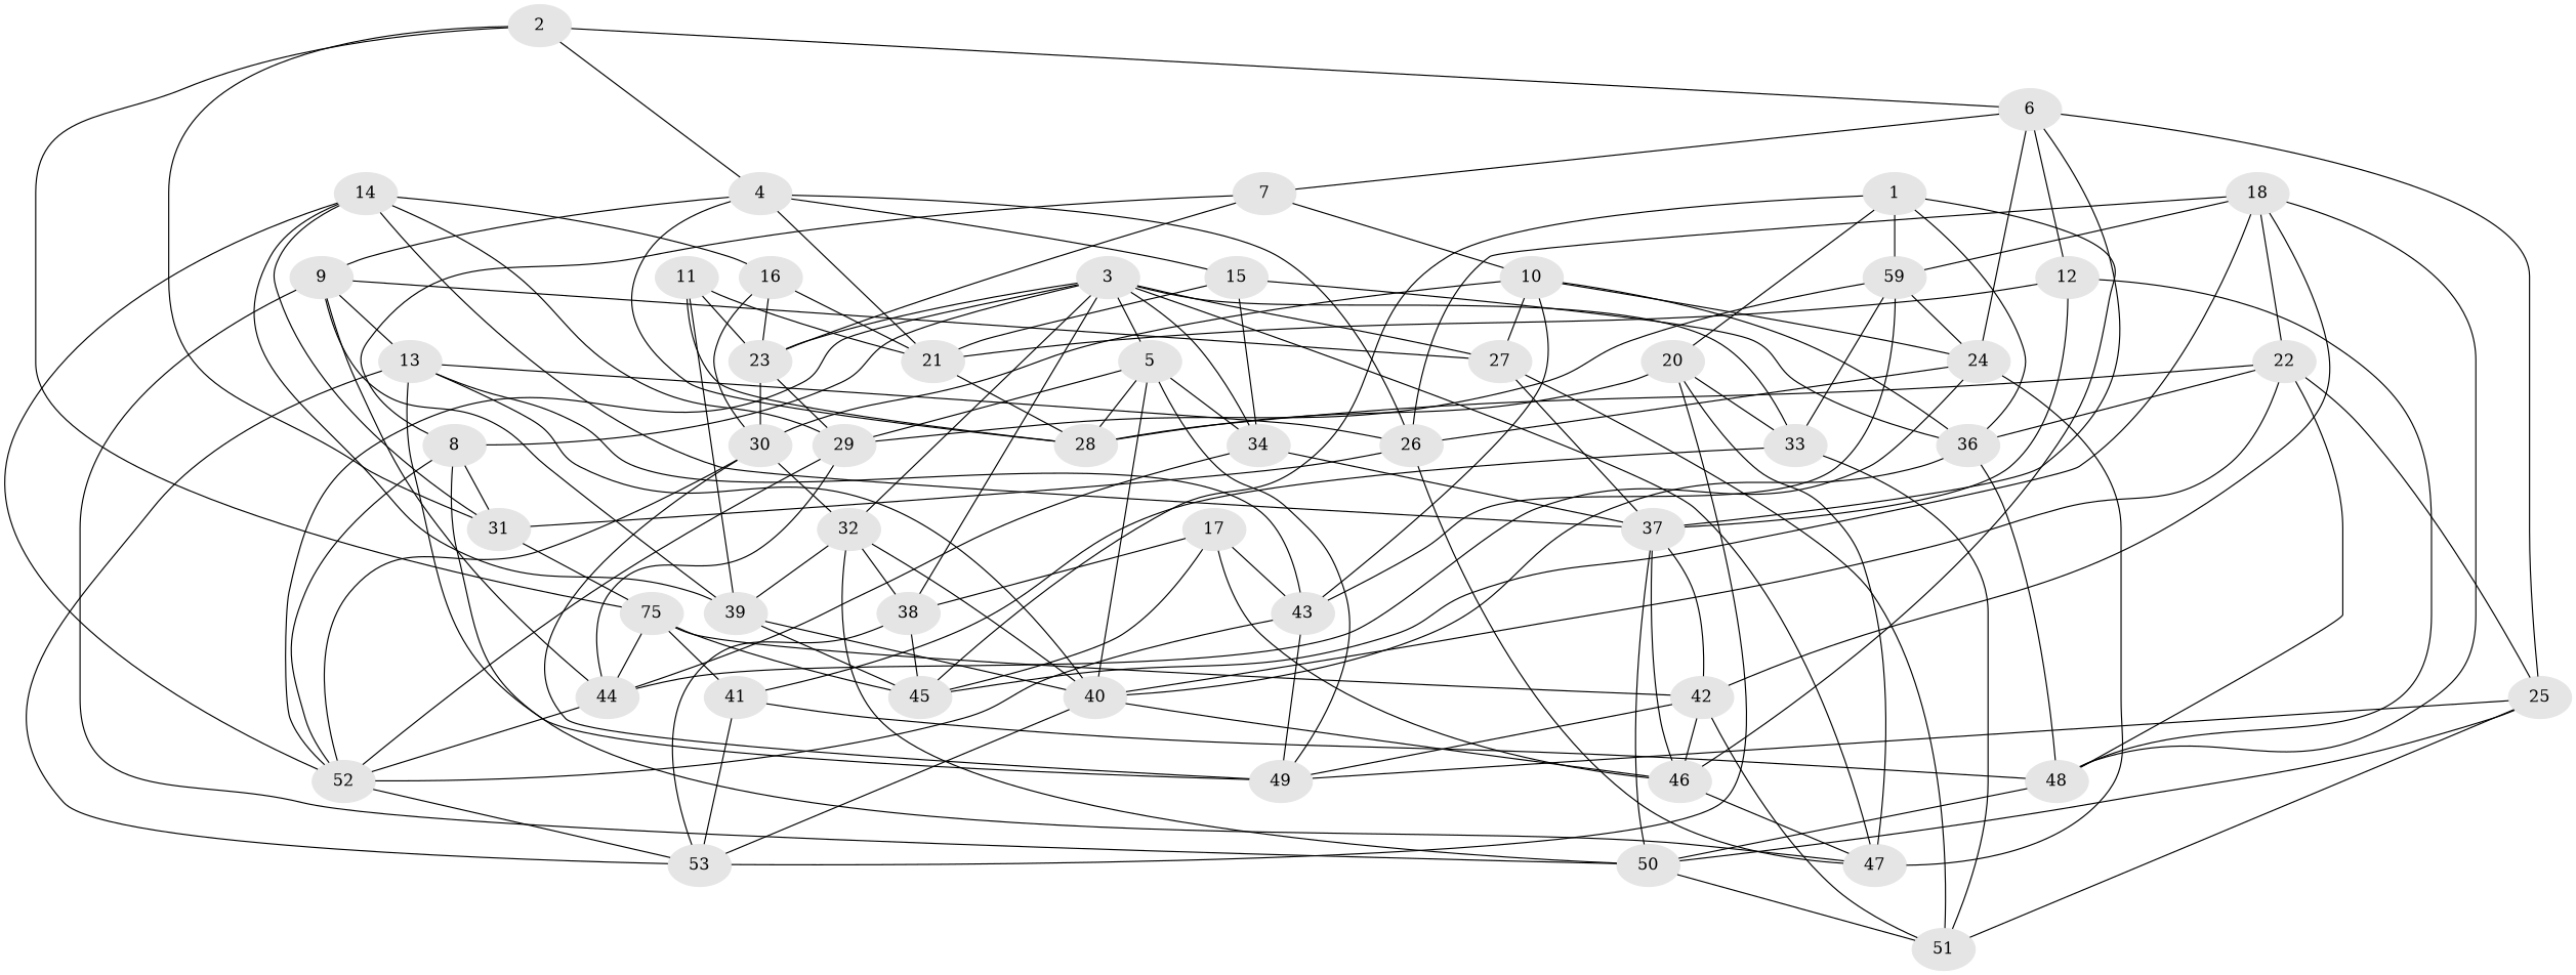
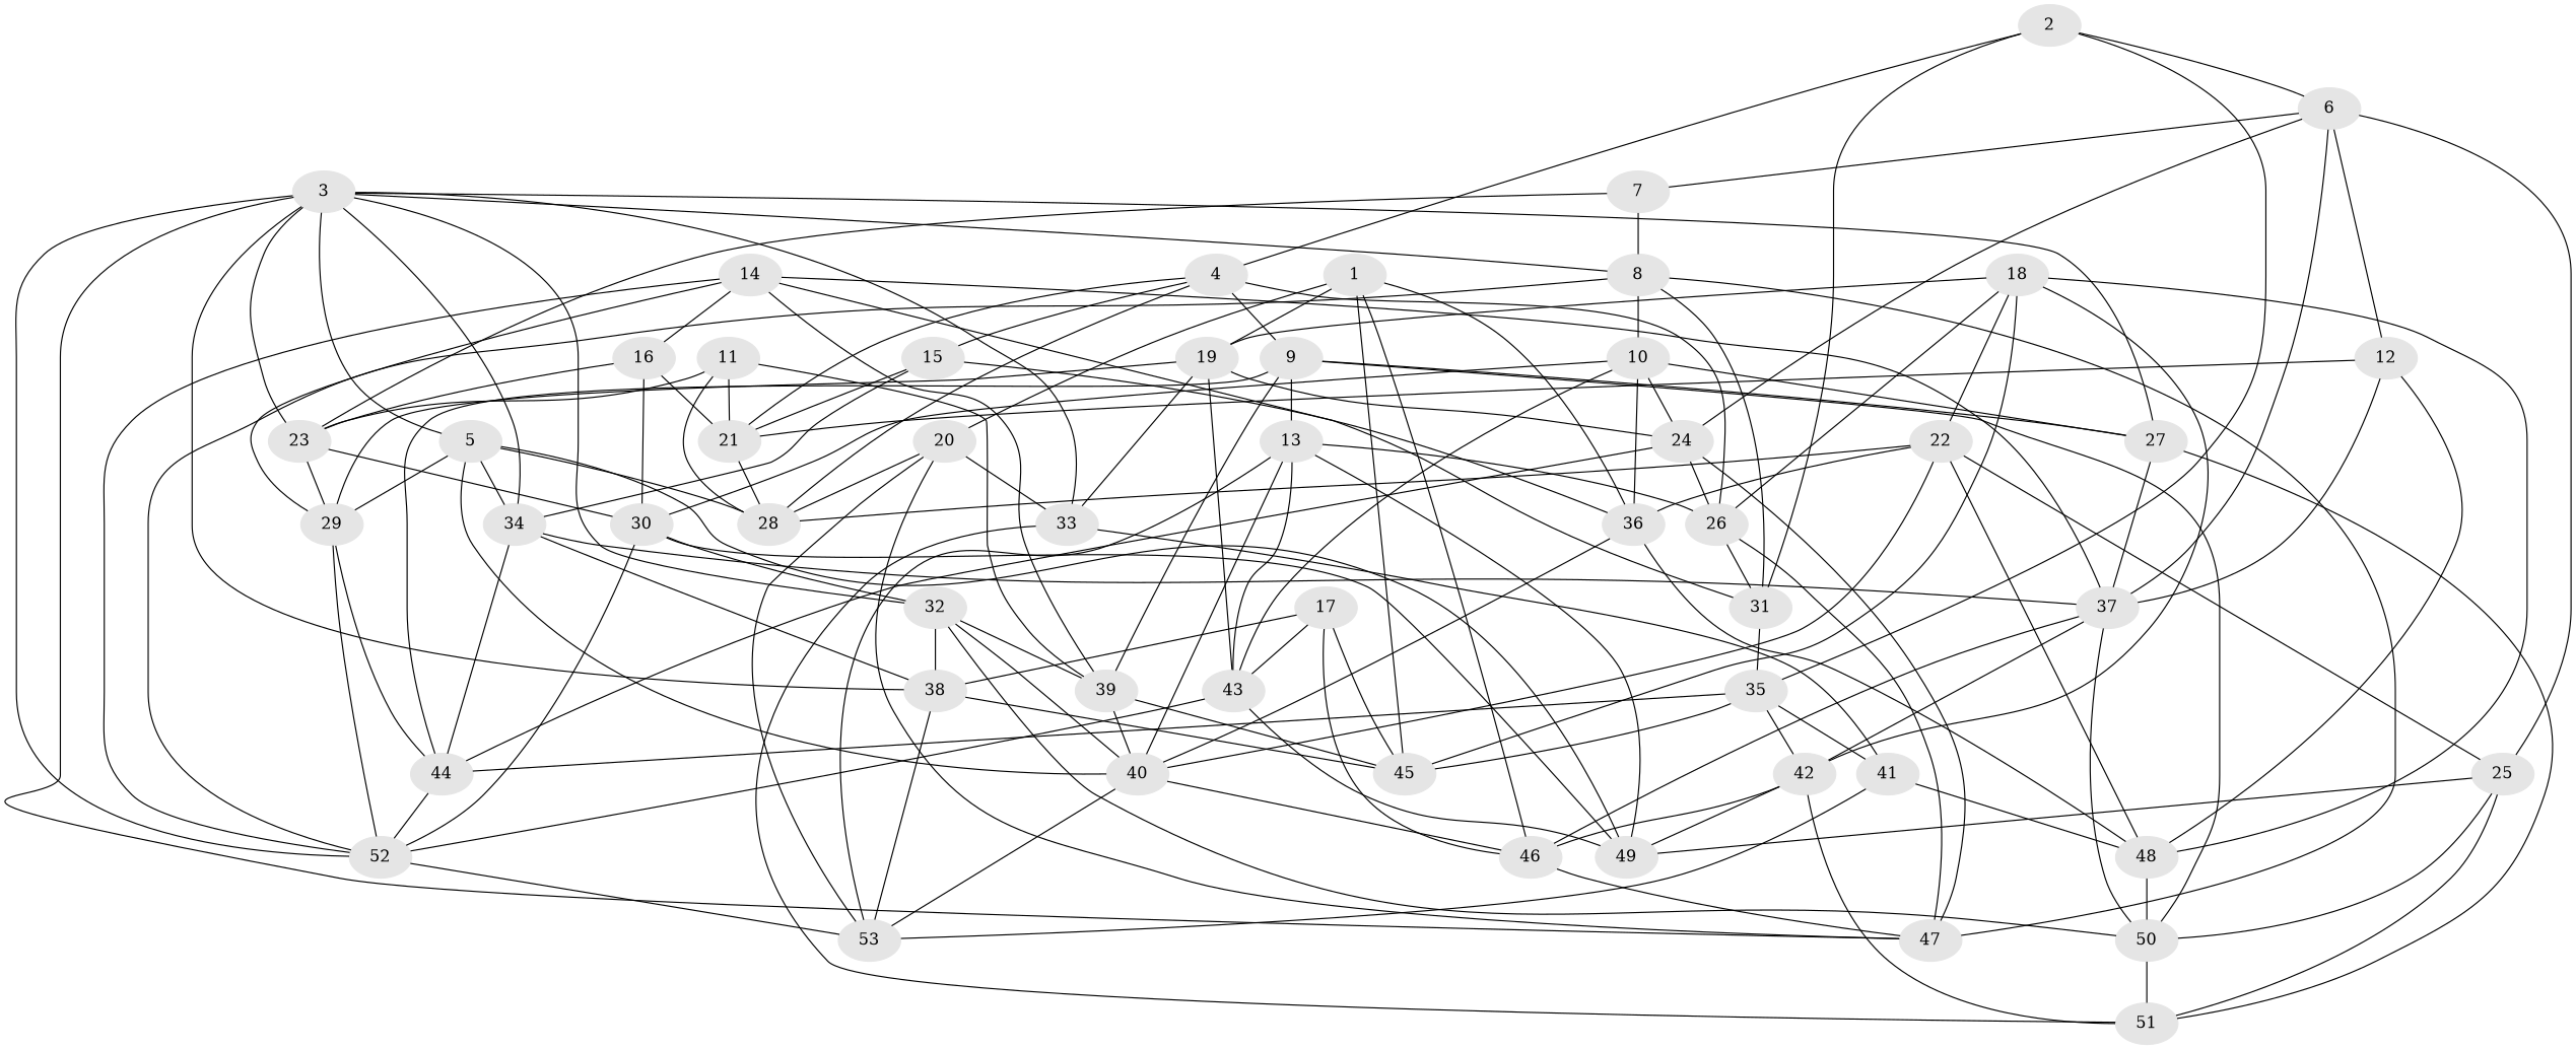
  graph {
    node [color=gray90 style=filled]
    edge [weight=1.0]
    1
-   19 [label=59]
+   19
    20
    36
    45
    46
    7
    8
    23
    33
    29
    24
    43
    47
    28
    53
    40
    48
    2
    4
    6
    31
-   35 [label=75]
+   35
    9
    15
    21
    26
    12
    25
    37
    44
    42
    41
    3
    5
    27
    32
    34
    38
    52
    49
    10
    30
    51
    39
    50
    13
    11
    14
    16
    17
    18
    22
    1 -- 19
    1 -- 20
    1 -- 36
    1 -- 45
    1 -- 46
    19 -- 33
    19 -- 29
    19 -- 24
    19 -- 43
    20 -- 33
    20 -- 47
    20 -- 28
    20 -- 53
    36 -- 40
    36 -- 48
    46 -- 47
    7 -- 8
    7 -- 23
    8 -- 47
    8 -- 31
    8 -- 52
-   7 -- 10
+   8 -- 10
    23 -- 29
    23 -- 30
    33 -- 41
    33 -- 51
    29 -- 44
    29 -- 52
    24 -- 47
    24 -- 26
    24 -- 44
    43 -- 52
    43 -- 49
    40 -- 46
    40 -- 53
    48 -- 50
    2 -- 4
    2 -- 6
    2 -- 31
    2 -- 35
    4 -- 28
    4 -- 9
    4 -- 15
    4 -- 21
    4 -- 26
    6 -- 7
    6 -- 24
    6 -- 12
    6 -- 25
    6 -- 37
    31 -- 35
    35 -- 45
    35 -- 44
    35 -- 42
    35 -- 41
    9 -- 44
    9 -- 27
    9 -- 39
    9 -- 50
    9 -- 13
    15 -- 36
    15 -- 21
    15 -- 34
    21 -- 28
    26 -- 47
    26 -- 31
    12 -- 48
    12 -- 21
    12 -- 37
    25 -- 49
    25 -- 51
    25 -- 50
    37 -- 46
    37 -- 42
    37 -- 50
    44 -- 52
    42 -- 46
    42 -- 49
    42 -- 51
    41 -- 53
    41 -- 48
    3 -- 8
    3 -- 23
    3 -- 33
    3 -- 47
    3 -- 5
    3 -- 27
    3 -- 32
    3 -- 34
    3 -- 38
    3 -- 52
    5 -- 29
    5 -- 28
    5 -- 40
    5 -- 34
    5 -- 49
    27 -- 37
    27 -- 51
    32 -- 40
    32 -- 38
    32 -- 39
    32 -- 50
    34 -- 37
    34 -- 44
+   34 -- 38
    38 -- 45
    38 -- 53
    52 -- 53
    10 -- 36
    10 -- 24
    10 -- 43
    10 -- 27
    10 -- 30
    30 -- 32
    30 -- 52
    30 -- 49
    39 -- 45
    39 -- 40
    50 -- 51
    13 -- 43
    13 -- 53
    13 -- 40
    13 -- 26
    13 -- 49
    11 -- 23
    11 -- 28
    11 -- 21
    11 -- 39
    14 -- 29
    14 -- 31
    14 -- 37
    14 -- 52
    14 -- 39
    14 -- 16
    16 -- 23
    16 -- 21
    16 -- 30
    17 -- 45
    17 -- 46
    17 -- 43
    17 -- 38
    18 -- 19
    18 -- 45
    18 -- 48
    18 -- 26
    18 -- 42
    18 -- 22
    22 -- 36
    22 -- 28
    22 -- 40
    22 -- 48
    22 -- 25
  }
